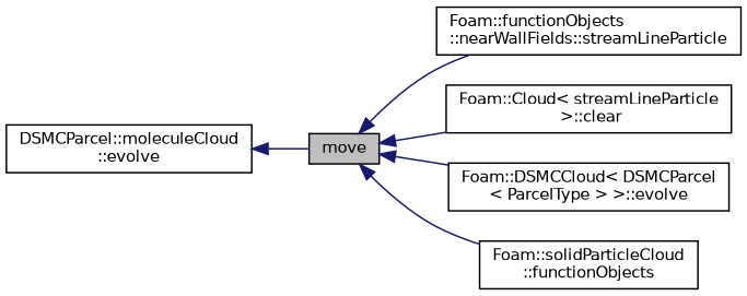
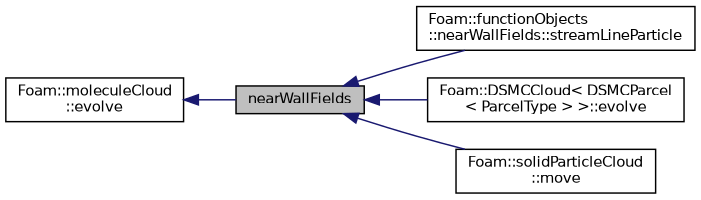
  digraph {
    rankdir=LR
    node [color=black fontname=Helvetica fontsize=10 shape=record]
    edge [color=midnightblue dir=back fontname=Helvetica fontsize=10 labelfontname=Helvetica labelfontsize=10 style=solid]
-   n1 [fillcolor=grey75 fontcolor=black height=0.2 label=move style=filled width=0.4]
+   n1 [fillcolor=grey75 fontcolor=black height=0.2 label=nearWallFields style=filled width=0.4]
    n2 [height=0.2 label="Foam::functionObjects\l::nearWallFields::streamLineParticle" width=0.4]
-   n3 [height=0.2 label="Foam::Cloud\< streamLineParticle\l \>::clear" width=0.4]
    n4 [height=0.2 label="Foam::DSMCCloud\< DSMCParcel\l\< ParcelType \> \>::evolve" width=0.4]
-   n5 [height=0.2 label="Foam::solidParticleCloud\l::functionObjects" width=0.4]
-   n6 [height=0.2 label="DSMCParcel::moleculeCloud\l::evolve" width=0.4]
+   n5 [height=0.2 label="Foam::solidParticleCloud\l::move" width=0.4]
+   n6 [height=0.2 label="Foam::moleculeCloud\l::evolve" width=0.4]
    n1 -> n2
-   n1 -> n3
    n1 -> n4
    n1 -> n5
    n6 -> n1
  }
